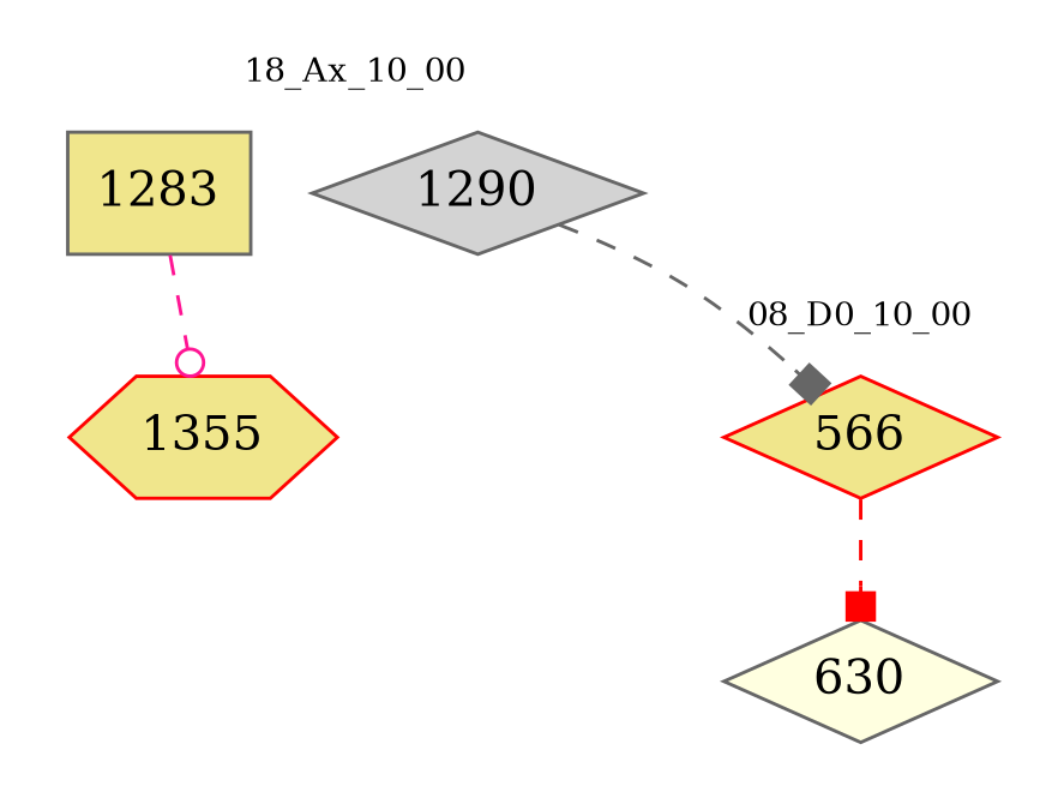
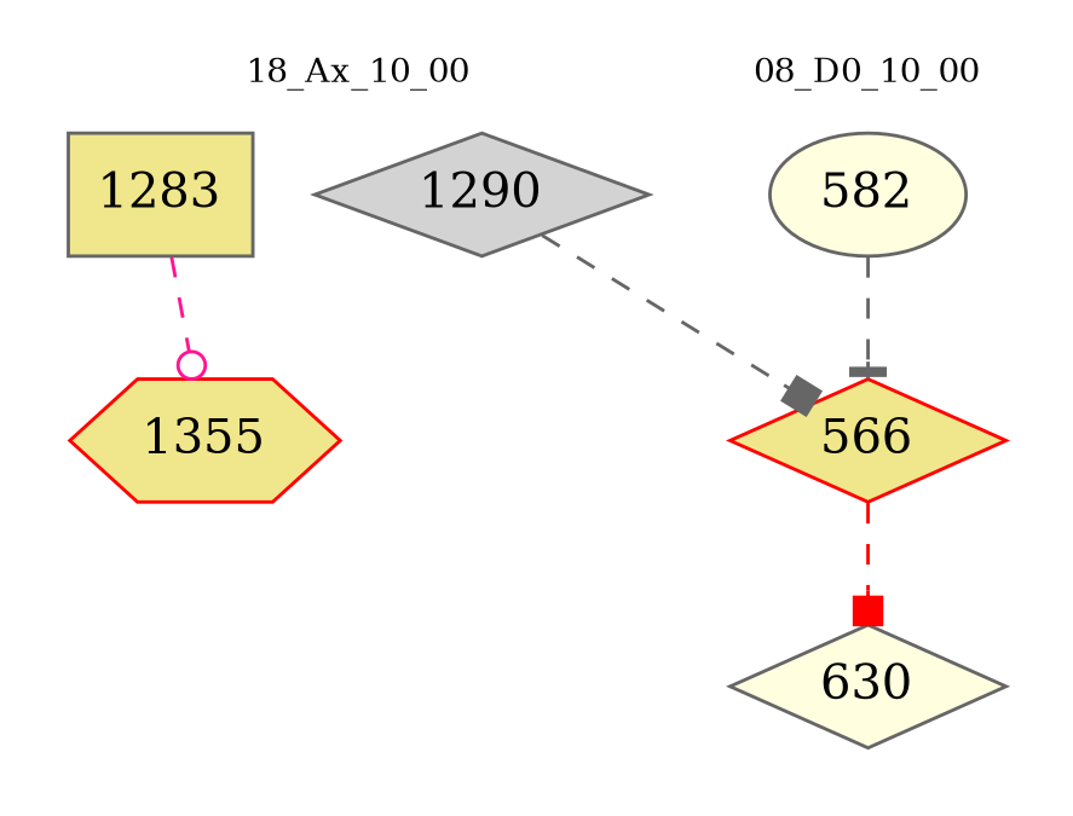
  digraph {
    node [color=gray40 fillcolor=khaki shape=diamond style=filled]
    edge [arrowhead=box color=gray40 style=dashed]
    n1 [fillcolor=lightgrey label=1290]
    n2 [label=1283 shape=box]
    n3 [color=red label=1355 shape=hexagon]
+   n4 [fillcolor=lightyellow label=582 shape=ellipse]
    n5 [color=red label=566]
    n6 [fillcolor=lightyellow label=630]
    subgraph cluster_1 {
      color=white
      fontsize=10
      label="18_Ax_10_00"
      n1
      n2
      n3
    }
    subgraph cluster_2 {
      color=white
      fontsize=10
      label="08_D0_10_00"
+     n4
      n5
      n6
    }
    n1 -> n5
    n2 -> n3 [arrowhead=odot color=deeppink]
+   n4 -> n5 [arrowhead=tee]
    n5 -> n6 [color=red]
  }
